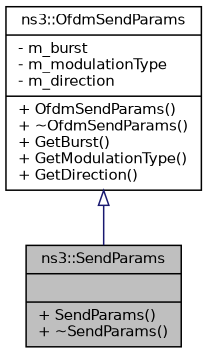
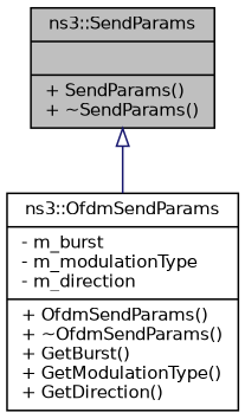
  digraph {
    node [color=black fontname=Helvetica fontsize=10 shape=record style=filled]
    n1 [fillcolor=grey75 fontcolor=black height=0.2 label="{ns3::SendParams\n||+ SendParams()\l+ ~SendParams()\l}" width=0.4]
    n2 [fillcolor=white height=0.2 label="{ns3::OfdmSendParams\n|- m_burst\l- m_modulationType\l- m_direction\l|+ OfdmSendParams()\l+ ~OfdmSendParams()\l+ GetBurst()\l+ GetModulationType()\l+ GetDirection()\l}" width=0.4]
-   n2 -> n1 [arrowtail=onormal color=midnightblue dir=back fontname=Helvetica fontsize=10 labelfontname=Helvetica labelfontsize=10 style=solid]
+   n1 -> n2 [arrowtail=onormal color=midnightblue dir=back fontname=Helvetica fontsize=10 labelfontname=Helvetica labelfontsize=10 style=solid]
  }
